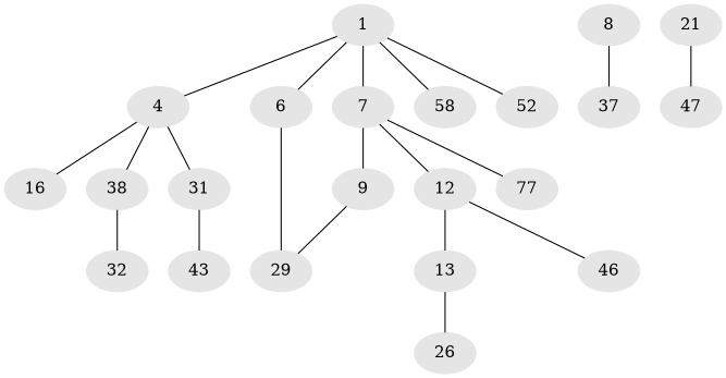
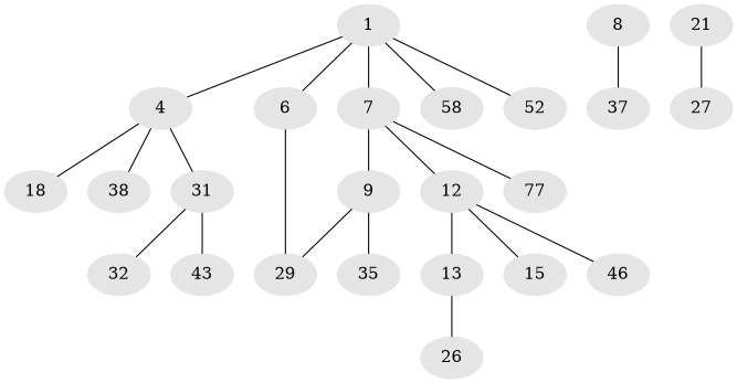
  graph {
    node [color=gray90 style=filled]
    1 [super="+2+3"]
    4 [super="+5"]
    6 [super="+24"]
    7 [super="+11"]
    n5 [label=58 super="+36"]
    52
-   16
+   16 [label=18]
    38 [super="+51"]
    31
    29 [super="+44"]
    9 [super="+18+19"]
    12
    n13 [label=77 super="+30"]
    13 [super="+17"]
    n15 [label=26]
    8 [super="+22+14+40+20"]
    37
+   35
+   15
    n20 [label=46]
-   47 [super="+48"]
+   47 [super="+48" label=27]
    21
    32 [super="+49"]
    43 [super="+46"]
    1 -- 4
    1 -- 6
    1 -- 7
    1 -- n5
    1 -- 52
    4 -- 16
    4 -- 38
    4 -- 31
    6 -- 29
    7 -- 9
    7 -- 12
    7 -- n13
-   38 -- 32
+   31 -- 32
    31 -- 43
    9 -- 29
+   9 -- 35
    12 -- 13
+   12 -- 15
    12 -- n20
    13 -- n15
    8 -- 37
    21 -- 47
  }
